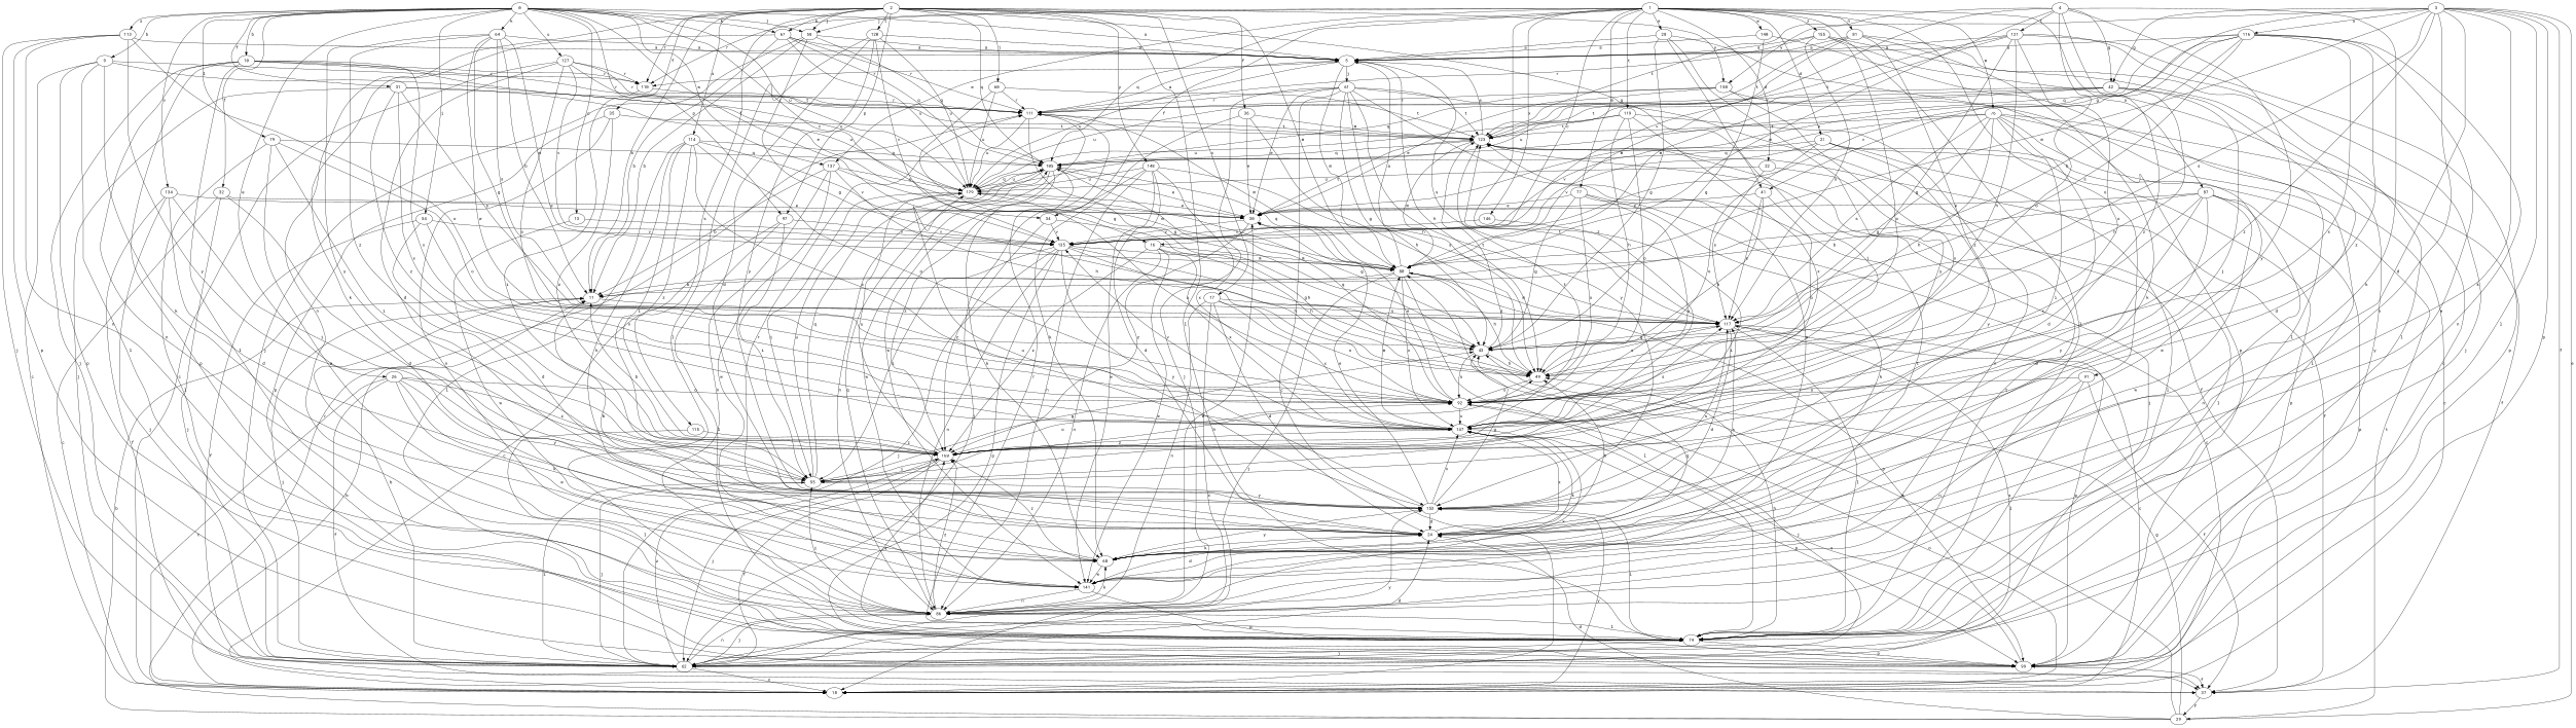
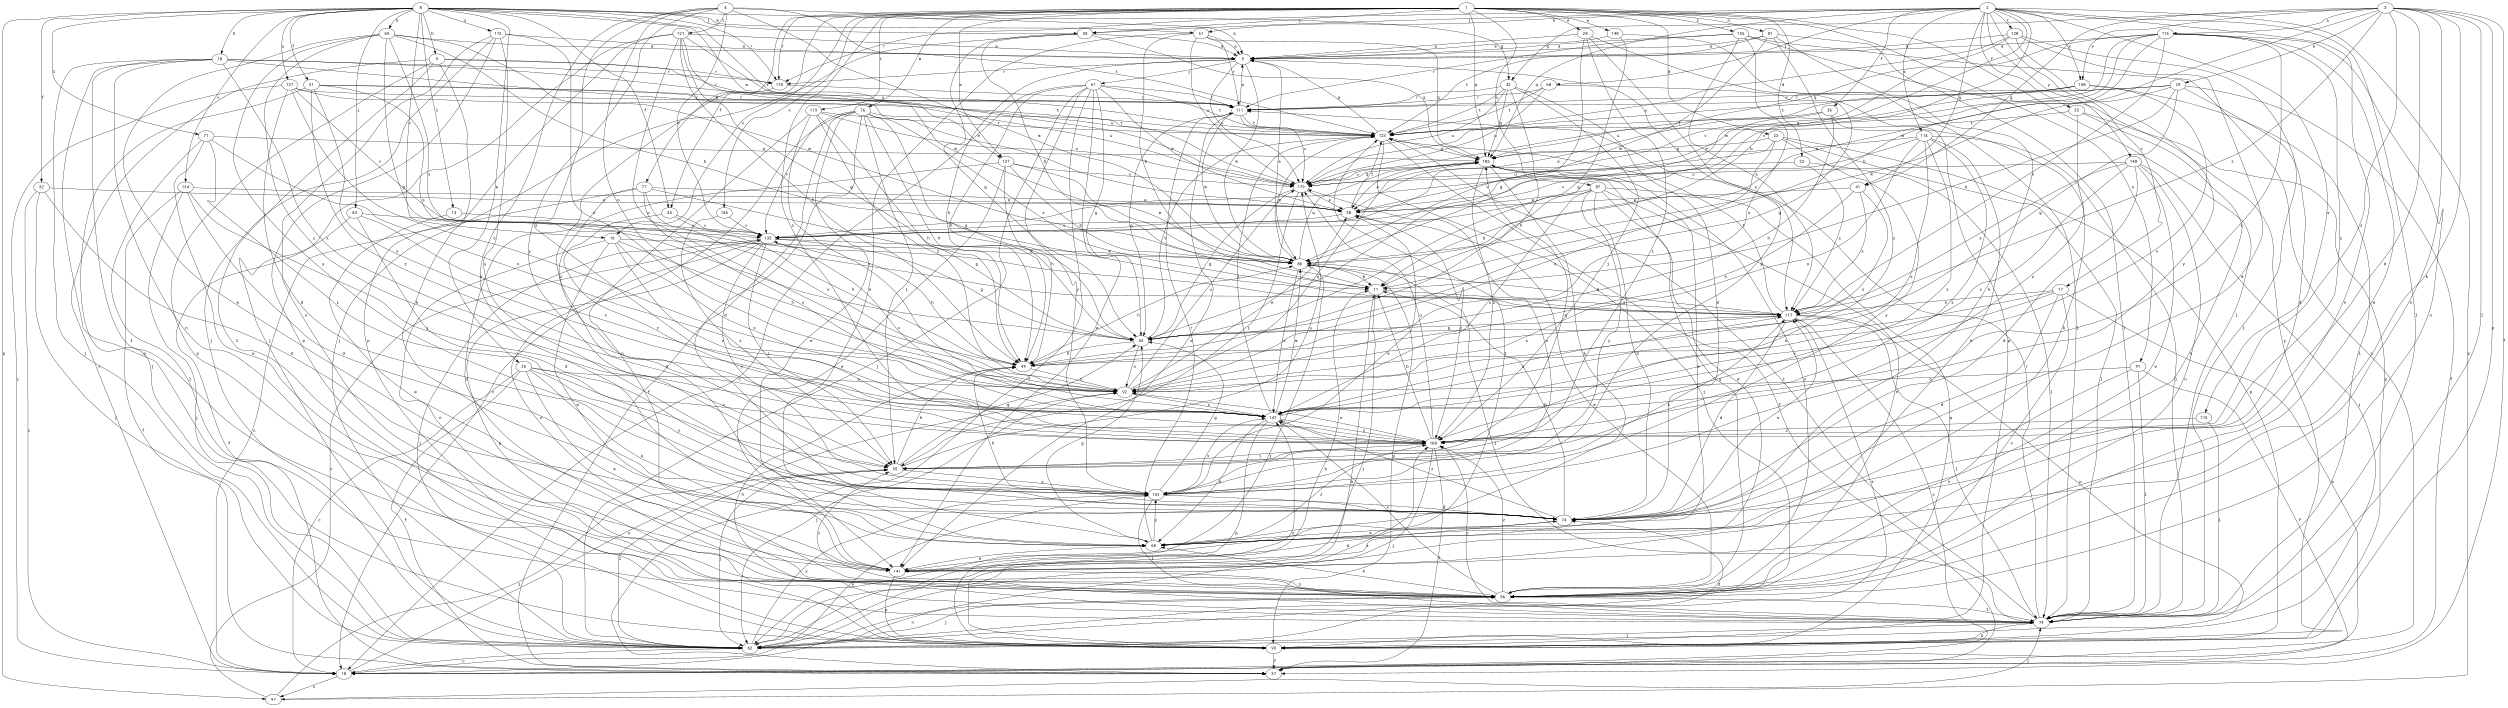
  strict digraph {
    fontname="Roboto Mono"
    node [fontname="Roboto Mono"]
    edge [fontname="Roboto Mono"]
    0
    5
    9
    10
    13
    16
    26
    31
    32
    34
    54
    58
    64
    67
-   71 [label=79]
+   71
    97
    110
    113
    127
    129
    134
    137
    80
    117
    49
    61
    74
    68
    99
    18
    86
    30
    62
    111
    147
    135
    141
    160
    37
    92
    153
    24
    105
    11
    43
    55
    123
    1
    22
    23
    28
    76
    77
    81
    87
    91
    119
    140
    146
    155
    2
    17
    35
    36
    41
    60
    114
    115
    120
    148
    150
    3
    29
    42
    116
    4
    121
    0 -> 5 [label=a]
    0 -> 9 [label=b]
    0 -> 10 [label=b]
    0 -> 13 [label=c]
    0 -> 16 [label=c]
    0 -> 26 [label=e]
    0 -> 31 [label=f]
    0 -> 32 [label=f]
    0 -> 34 [label=f]
    0 -> 54 [label=i]
    0 -> 58 [label=j]
    0 -> 64 [label=k]
    0 -> 67 [label=k]
    0 -> 71 [label=l]
    0 -> 97 [label=p]
-   127 -> 110 [label=r]
+   0 -> 110 [label=r]
    0 -> 113 [label=s]
    0 -> 127 [label=u]
    0 -> 129 [label=u]
    0 -> 134 [label=v]
    0 -> 137 [label=w]
    5 -> 110 [label=r]
    5 -> 129 [label=u]
    5 -> 80 [label=m]
    5 -> 117 [label=s]
    5 -> 49 [label=h]
    5 -> 61 [label=j]
    9 -> 110 [label=r]
    9 -> 129 [label=u]
    9 -> 74 [label=l]
    9 -> 68 [label=k]
    9 -> 99 [label=p]
    9 -> 18 [label=c]
    10 -> 110 [label=r]
    10 -> 74 [label=l]
    10 -> 99 [label=p]
    10 -> 86 [label=n]
    10 -> 30 [label=e]
    10 -> 62 [label=j]
    10 -> 111 [label=r]
    10 -> 147 [label=x]
    13 -> 135 [label=v]
    13 -> 141 [label=w]
    16 -> 80 [label=m]
    16 -> 49 [label=h]
    16 -> 86 [label=n]
    16 -> 147 [label=x]
    16 -> 141 [label=w]
    16 -> 160 [label=z]
    26 -> 68 [label=k]
    26 -> 18 [label=c]
    26 -> 141 [label=w]
    26 -> 160 [label=z]
    26 -> 37 [label=f]
    26 -> 92 [label=o]
    26 -> 153 [label=y]
    31 -> 129 [label=u]
    31 -> 117 [label=s]
    31 -> 62 [label=j]
    31 -> 111 [label=r]
    31 -> 147 [label=x]
    31 -> 160 [label=z]
    32 -> 18 [label=c]
    32 -> 30 [label=e]
    32 -> 62 [label=j]
    32 -> 24 [label=d]
    34 -> 49 [label=h]
    34 -> 135 [label=v]
    34 -> 160 [label=z]
    54 -> 147 [label=x]
    54 -> 135 [label=v]
    54 -> 37 [label=f]
    54 -> 24 [label=d]
    58 -> 5 [label=a]
    58 -> 62 [label=j]
    58 -> 105 [label=q]
    58 -> 11 [label=b]
    58 -> 43 [label=g]
    64 -> 5 [label=a]
    64 -> 80 [label=m]
    64 -> 117 [label=s]
-   64 -> 92 [label=w]
+   64 -> 141 [label=w]
    64 -> 160 [label=z]
    64 -> 153 [label=y]
    64 -> 11 [label=b]
    64 -> 43 [label=g]
    67 -> 5 [label=a]
    67 -> 129 [label=u]
    67 -> 68 [label=k]
    67 -> 111 [label=r]
    67 -> 105 [label=q]
    67 -> 11 [label=b]
    71 -> 74 [label=l]
    71 -> 141 [label=w]
    71 -> 92 [label=o]
    71 -> 105 [label=q]
    71 -> 55 [label=i]
    97 -> 74 [label=l]
-   97 -> 18 [label=c]
+   18 -> 97 [label=c]
    97 -> 135 [label=v]
    97 -> 55 [label=i]
    110 -> 111 [label=r]
    110 -> 55 [label=i]
    113 -> 5 [label=a]
    113 -> 99 [label=p]
    113 -> 86 [label=n]
    113 -> 62 [label=j]
    113 -> 92 [label=o]
    113 -> 153 [label=y]
    127 -> 18 [label=c]
    127 -> 111 [label=r]
    127 -> 135 [label=v]
    127 -> 92 [label=o]
    127 -> 24 [label=d]
    127 -> 123 [label=t]
    129 -> 30 [label=e]
    129 -> 105 [label=q]
    129 -> 43 [label=g]
    129 -> 55 [label=i]
    134 -> 30 [label=e]
    134 -> 62 [label=j]
    134 -> 37 [label=f]
    134 -> 24 [label=d]
    134 -> 55 [label=i]
    137 -> 129 [label=u]
    137 -> 80 [label=m]
    137 -> 49 [label=h]
    137 -> 86 [label=n]
    137 -> 141 [label=w]
    137 -> 11 [label=b]
    80 -> 5 [label=a]
-   80 -> 49 [label=h]
+   49 -> 80 [label=h]
    80 -> 74 [label=l]
    80 -> 99 [label=p]
    80 -> 62 [label=j]
    80 -> 147 [label=x]
    80 -> 105 [label=q]
    80 -> 11 [label=b]
    117 -> 80 [label=m]
    117 -> 74 [label=l]
    117 -> 99 [label=p]
    117 -> 18 [label=c]
    117 -> 24 [label=d]
    117 -> 43 [label=g]
    117 -> 123 [label=t]
    49 -> 117 [label=s]
    49 -> 92 [label=o]
    61 -> 49 [label=h]
    61 -> 18 [label=c]
    61 -> 30 [label=e]
    61 -> 62 [label=j]
    61 -> 111 [label=r]
    61 -> 141 [label=w]
    61 -> 37 [label=f]
    61 -> 153 [label=y]
    61 -> 43 [label=g]
    61 -> 123 [label=t]
    74 -> 49 [label=h]
    74 -> 99 [label=p]
    74 -> 62 [label=j]
    74 -> 111 [label=r]
    74 -> 160 [label=z]
    74 -> 123 [label=t]
    68 -> 111 [label=r]
    68 -> 141 [label=w]
    68 -> 160 [label=z]
    68 -> 153 [label=y]
    68 -> 43 [label=g]
    99 -> 147 [label=x]
    99 -> 37 [label=f]
    18 -> 92 [label=o]
    18 -> 153 [label=y]
    18 -> 11 [label=b]
    86 -> 74 [label=l]
    86 -> 68 [label=k]
    86 -> 30 [label=e]
    86 -> 62 [label=j]
    86 -> 147 [label=x]
    86 -> 160 [label=z]
    86 -> 105 [label=q]
    86 -> 55 [label=i]
    30 -> 135 [label=v]
    30 -> 160 [label=z]
    30 -> 123 [label=t]
    62 -> 117 [label=s]
    62 -> 18 [label=c]
    62 -> 86 [label=n]
    62 -> 160 [label=z]
    62 -> 153 [label=y]
    62 -> 24 [label=d]
    62 -> 11 [label=b]
    62 -> 55 [label=i]
    111 -> 5 [label=a]
    111 -> 129 [label=u]
    111 -> 80 [label=m]
    111 -> 141 [label=w]
    111 -> 43 [label=g]
    111 -> 123 [label=t]
    147 -> 80 [label=m]
    147 -> 117 [label=s]
    147 -> 68 [label=k]
    147 -> 99 [label=p]
    147 -> 135 [label=v]
    147 -> 160 [label=z]
    147 -> 123 [label=t]
    135 -> 80 [label=m]
    135 -> 49 [label=h]
    135 -> 99 [label=p]
    135 -> 86 [label=n]
    135 -> 62 [label=j]
    135 -> 153 [label=y]
    135 -> 43 [label=g]
    135 -> 55 [label=i]
    141 -> 99 [label=p]
    141 -> 86 [label=n]
    141 -> 24 [label=d]
    141 -> 123 [label=t]
    160 -> 129 [label=u]
    160 -> 62 [label=j]
    160 -> 37 [label=f]
    160 -> 92 [label=o]
    160 -> 11 [label=b]
    160 -> 55 [label=i]
    92 -> 129 [label=u]
    92 -> 30 [label=e]
    92 -> 62 [label=j]
    92 -> 147 [label=x]
    92 -> 105 [label=q]
    153 -> 129 [label=u]
    153 -> 117 [label=s]
    153 -> 74 [label=l]
    153 -> 30 [label=e]
    153 -> 147 [label=x]
    153 -> 24 [label=d]
    153 -> 43 [label=g]
    24 -> 117 [label=s]
    24 -> 49 [label=h]
    24 -> 68 [label=k]
    24 -> 147 [label=x]
    24 -> 11 [label=b]
    105 -> 129 [label=u]
    105 -> 68 [label=k]
    105 -> 86 [label=n]
    105 -> 30 [label=e]
    105 -> 141 [label=w]
    105 -> 160 [label=z]
    11 -> 117 [label=s]
    11 -> 62 [label=j]
    43 -> 49 [label=h]
    43 -> 92 [label=o]
    43 -> 123 [label=t]
    55 -> 129 [label=u]
    55 -> 49 [label=h]
    55 -> 62 [label=j]
    55 -> 153 [label=y]
    55 -> 105 [label=q]
    55 -> 43 [label=g]
    123 -> 5 [label=a]
    123 -> 80 [label=m]
    123 -> 62 [label=j]
    123 -> 37 [label=f]
    123 -> 105 [label=q]
    1 -> 16 [label=c]
    1 -> 34 [label=f]
    1 -> 58 [label=j]
    1 -> 110 [label=r]
    1 -> 137 [label=w]
    1 -> 74 [label=l]
    1 -> 160 [label=z]
    1 -> 105 [label=q]
    1 -> 22 [label=d]
    1 -> 23 [label=d]
    1 -> 28 [label=e]
    1 -> 76 [label=m]
    1 -> 77 [label=m]
    1 -> 81 [label=n]
    1 -> 87 [label=o]
    1 -> 91 [label=o]
    1 -> 119 [label=t]
    1 -> 140 [label=w]
    1 -> 146 [label=x]
    1 -> 155 [label=z]
    22 -> 129 [label=u]
    22 -> 117 [label=s]
    22 -> 74 [label=l]
    23 -> 74 [label=l]
    23 -> 99 [label=p]
    23 -> 135 [label=v]
    23 -> 92 [label=o]
    23 -> 153 [label=y]
    23 -> 105 [label=q]
    28 -> 5 [label=a]
    28 -> 99 [label=p]
    28 -> 153 [label=y]
    28 -> 43 [label=g]
    28 -> 55 [label=i]
    76 -> 117 [label=s]
    76 -> 49 [label=h]
    76 -> 18 [label=c]
    76 -> 135 [label=v]
    76 -> 141 [label=w]
    76 -> 37 [label=f]
    76 -> 24 [label=d]
    76 -> 43 [label=g]
    76 -> 55 [label=i]
    76 -> 123 [label=t]
    77 -> 68 [label=k]
    77 -> 18 [label=c]
    77 -> 30 [label=e]
    77 -> 147 [label=x]
    77 -> 92 [label=o]
    77 -> 43 [label=g]
    81 -> 5 [label=a]
    81 -> 80 [label=m]
    81 -> 74 [label=l]
    81 -> 68 [label=k]
    81 -> 160 [label=z]
    81 -> 123 [label=t]
    87 -> 99 [label=p]
    87 -> 86 [label=n]
    87 -> 30 [label=e]
    87 -> 147 [label=x]
    87 -> 141 [label=w]
    87 -> 153 [label=y]
    87 -> 24 [label=d]
    87 -> 11 [label=b]
    91 -> 74 [label=l]
    91 -> 86 [label=n]
    91 -> 37 [label=f]
    91 -> 92 [label=o]
    119 -> 129 [label=u]
    119 -> 49 [label=h]
    119 -> 86 [label=n]
    119 -> 147 [label=x]
    119 -> 92 [label=o]
    119 -> 123 [label=t]
    140 -> 5 [label=a]
    140 -> 74 [label=l]
    140 -> 43 [label=g]
    146 -> 135 [label=v]
    146 -> 55 [label=i]
    155 -> 5 [label=a]
    155 -> 117 [label=s]
    155 -> 99 [label=y]
    155 -> 18 [label=c]
    155 -> 111 [label=r]
    155 -> 92 [label=o]
    2 -> 58 [label=j]
    2 -> 67 [label=k]
    2 -> 97 [label=p]
    2 -> 110 [label=r]
    2 -> 80 [label=m]
    2 -> 74 [label=l]
    2 -> 86 [label=n]
    2 -> 105 [label=q]
    2 -> 11 [label=b]
    2 -> 17 [label=c]
    2 -> 35 [label=f]
    2 -> 36 [label=f]
    2 -> 41 [label=g]
    2 -> 60 [label=j]
    2 -> 114 [label=s]
    2 -> 115 [label=s]
    2 -> 120 [label=t]
    2 -> 148 [label=y]
    2 -> 150 [label=y]
    17 -> 117 [label=s]
    17 -> 18 [label=c]
    17 -> 86 [label=n]
    17 -> 147 [label=x]
    17 -> 92 [label=o]
    17 -> 24 [label=d]
    35 -> 99 [label=p]
    35 -> 86 [label=n]
    35 -> 160 [label=z]
    35 -> 123 [label=t]
    36 -> 49 [label=h]
    36 -> 68 [label=k]
    36 -> 30 [label=e]
-   36 -> 123 [label=m]
+   36 -> 123 [label=t]
    41 -> 117 [label=s]
    41 -> 49 [label=h]
    41 -> 30 [label=e]
    41 -> 92 [label=o]
    60 -> 129 [label=u]
    60 -> 111 [label=r]
    60 -> 43 [label=g]
    60 -> 123 [label=t]
    114 -> 74 [label=l]
    114 -> 68 [label=k]
    114 -> 147 [label=x]
    114 -> 135 [label=v]
    114 -> 160 [label=z]
    114 -> 92 [label=o]
    114 -> 105 [label=q]
    114 -> 55 [label=i]
    115 -> 74 [label=l]
    115 -> 160 [label=z]
    120 -> 5 [label=a]
    120 -> 129 [label=u]
    120 -> 74 [label=l]
    120 -> 135 [label=v]
    120 -> 153 [label=y]
    120 -> 24 [label=d]
    148 -> 129 [label=u]
    148 -> 117 [label=s]
    148 -> 86 [label=n]
    148 -> 62 [label=j]
    148 -> 147 [label=x]
    148 -> 141 [label=w]
    148 -> 24 [label=d]
    150 -> 129 [label=u]
    150 -> 74 [label=l]
    150 -> 30 [label=e]
    150 -> 111 [label=r]
    150 -> 147 [label=x]
    3 -> 80 [label=m]
    3 -> 117 [label=s]
    3 -> 74 [label=l]
    3 -> 68 [label=k]
    3 -> 99 [label=p]
    3 -> 86 [label=n]
    3 -> 160 [label=z]
    3 -> 37 [label=f]
    3 -> 24 [label=d]
    3 -> 41 [label=g]
    3 -> 150 [label=y]
    3 -> 29 [label=e]
    3 -> 42 [label=g]
    3 -> 116 [label=s]
    29 -> 80 [label=m]
    29 -> 111 [label=r]
-   37 -> 29 [label=f]
+   29 -> 37 [label=f]
    29 -> 24 [label=d]
    29 -> 11 [label=b]
    29 -> 43 [label=g]
    29 -> 123 [label=t]
    42 -> 129 [label=u]
    42 -> 49 [label=h]
    42 -> 111 [label=r]
    42 -> 160 [label=j]
    42 -> 24 [label=d]
    42 -> 105 [label=q]
    42 -> 123 [label=t]
    116 -> 5 [label=a]
    116 -> 117 [label=s]
    116 -> 86 [label=n]
    116 -> 30 [label=e]
    116 -> 147 [label=x]
    116 -> 135 [label=v]
    116 -> 141 [label=w]
    116 -> 160 [label=z]
    116 -> 105 [label=q]
    116 -> 11 [label=b]
    4 -> 80 [label=m]
    4 -> 68 [label=k]
    4 -> 135 [label=v]
    4 -> 160 [label=z]
    4 -> 92 [label=o]
    4 -> 153 [label=y]
    4 -> 123 [label=t]
    4 -> 42 [label=g]
    4 -> 121 [label=t]
    121 -> 5 [label=a]
    121 -> 80 [label=m]
    121 -> 49 [label=h]
    121 -> 99 [label=p]
    121 -> 62 [label=j]
    121 -> 92 [label=o]
    121 -> 43 [label=g]
    121 -> 123 [label=t]
  }
